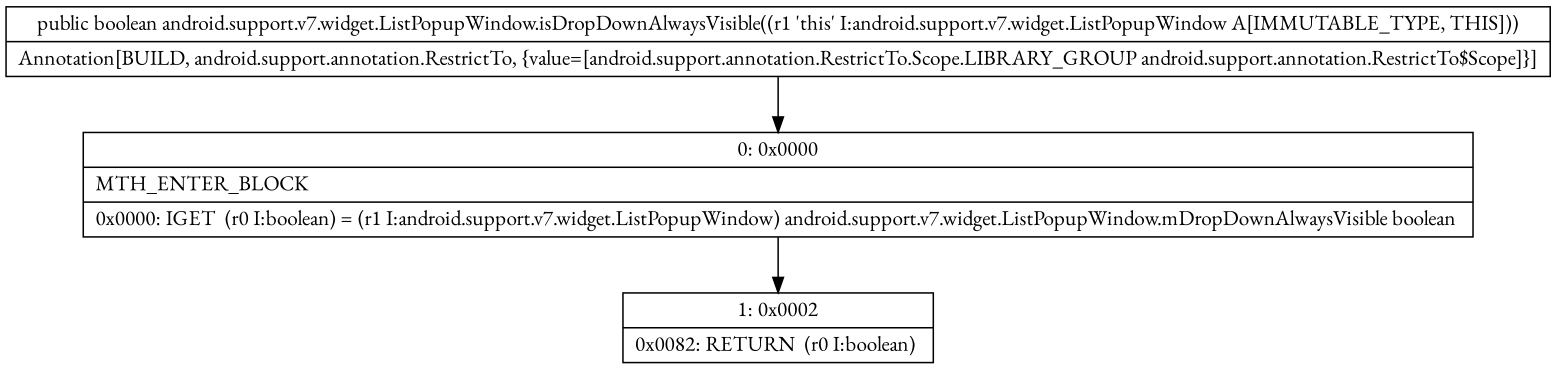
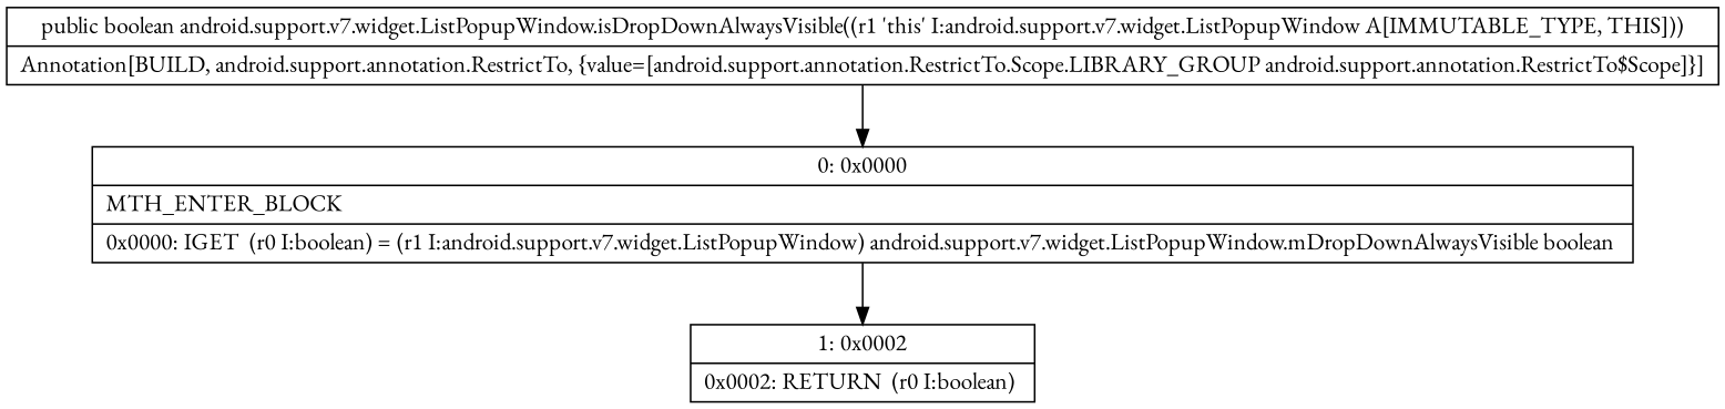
  digraph {
    fontname="EB Garamond"
    node [shape=record fontname="EB Garamond"]
    edge [fontname="EB Garamond"]
    n1 [label="{0\:\ 0x0000|MTH_ENTER_BLOCK\l|0x0000: IGET  (r0 I:boolean) = (r1 I:android.support.v7.widget.ListPopupWindow) android.support.v7.widget.ListPopupWindow.mDropDownAlwaysVisible boolean \l}"]
-   n2 [label="{1\:\ 0x0002|0x0082: RETURN  (r0 I:boolean) \l}"]
+   n2 [label="{1\:\ 0x0002|0x0002: RETURN  (r0 I:boolean) \l}"]
    n3 [label="{public boolean android.support.v7.widget.ListPopupWindow.isDropDownAlwaysVisible((r1 'this' I:android.support.v7.widget.ListPopupWindow A[IMMUTABLE_TYPE, THIS]))  | Annotation[BUILD, android.support.annotation.RestrictTo, \{value=[android.support.annotation.RestrictTo.Scope.LIBRARY_GROUP android.support.annotation.RestrictTo$Scope]\}]\l}"]
    n1 -> n2
    n3 -> n1
  }
